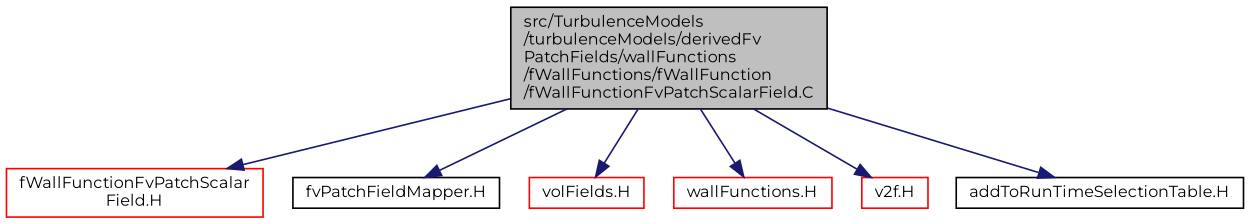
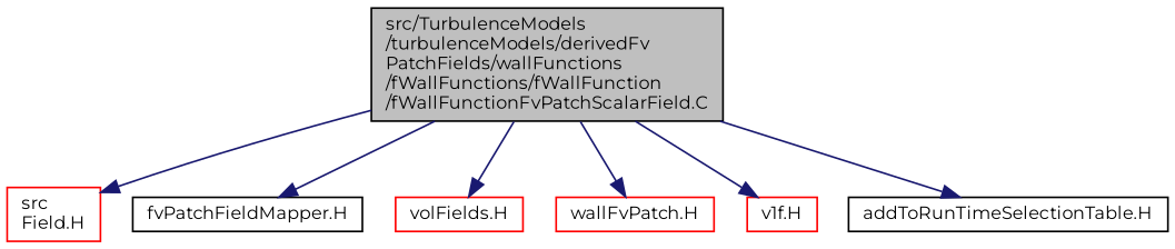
  digraph {
    fontname=Montserrat
    node [color=red fontname=Montserrat fontsize=10 shape=record]
    edge [color=midnightblue fontname=Montserrat fontsize=10 labelfontname=FreeSans labelfontsize=10 style=solid]
    n1 [color=black fillcolor=grey75 fontcolor=black height=0.2 label="src/TurbulenceModels\l/turbulenceModels/derivedFv\lPatchFields/wallFunctions\l/fWallFunctions/fWallFunction\l/fWallFunctionFvPatchScalarField.C" style=filled width=0.4]
-   n2 [height=0.2 label="fWallFunctionFvPatchScalar\lField.H" width=0.4]
+   n2 [height=0.2 label="src\lField.H" width=0.4]
    n3 [color=black height=0.2 label="fvPatchFieldMapper.H" width=0.4]
    n4 [height=0.2 label="volFields.H" width=0.4]
-   n5 [height=0.2 label="wallFunctions.H" width=0.4]
-   n6 [height=0.2 label="v2f.H" width=0.4]
+   n5 [height=0.2 label="wallFvPatch.H" width=0.4]
+   n6 [height=0.2 label="v1f.H" width=0.4]
    n7 [color=black height=0.2 label="addToRunTimeSelectionTable.H" width=0.4]
    n1 -> n2
    n1 -> n3
    n1 -> n4
    n1 -> n5
    n1 -> n6
    n1 -> n7
  }
